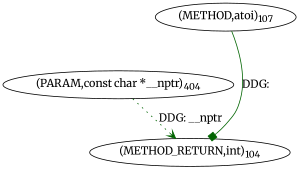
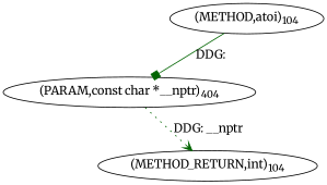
  digraph {
    fontname=Merriweather
    node [fontname=Merriweather]
    edge [color=darkgreen fontname=Merriweather]
-   n1 [label=<(METHOD,atoi)<SUB>107</SUB>>]
+   n1 [label=<(METHOD,atoi)<SUB>104</SUB>>]
    n2 [label=<(PARAM,const char *__nptr)<SUB>404</SUB>>]
    n3 [label=<(METHOD_RETURN,int)<SUB>104</SUB>>]
-   n1 -> n3 [arrowhead=box label="DDG: " style=solid]
+   n1 -> n2 [arrowhead=box label="DDG: " style=solid]
    n2 -> n3 [arrowhead=vee label="DDG: __nptr" style=dotted]
  }
